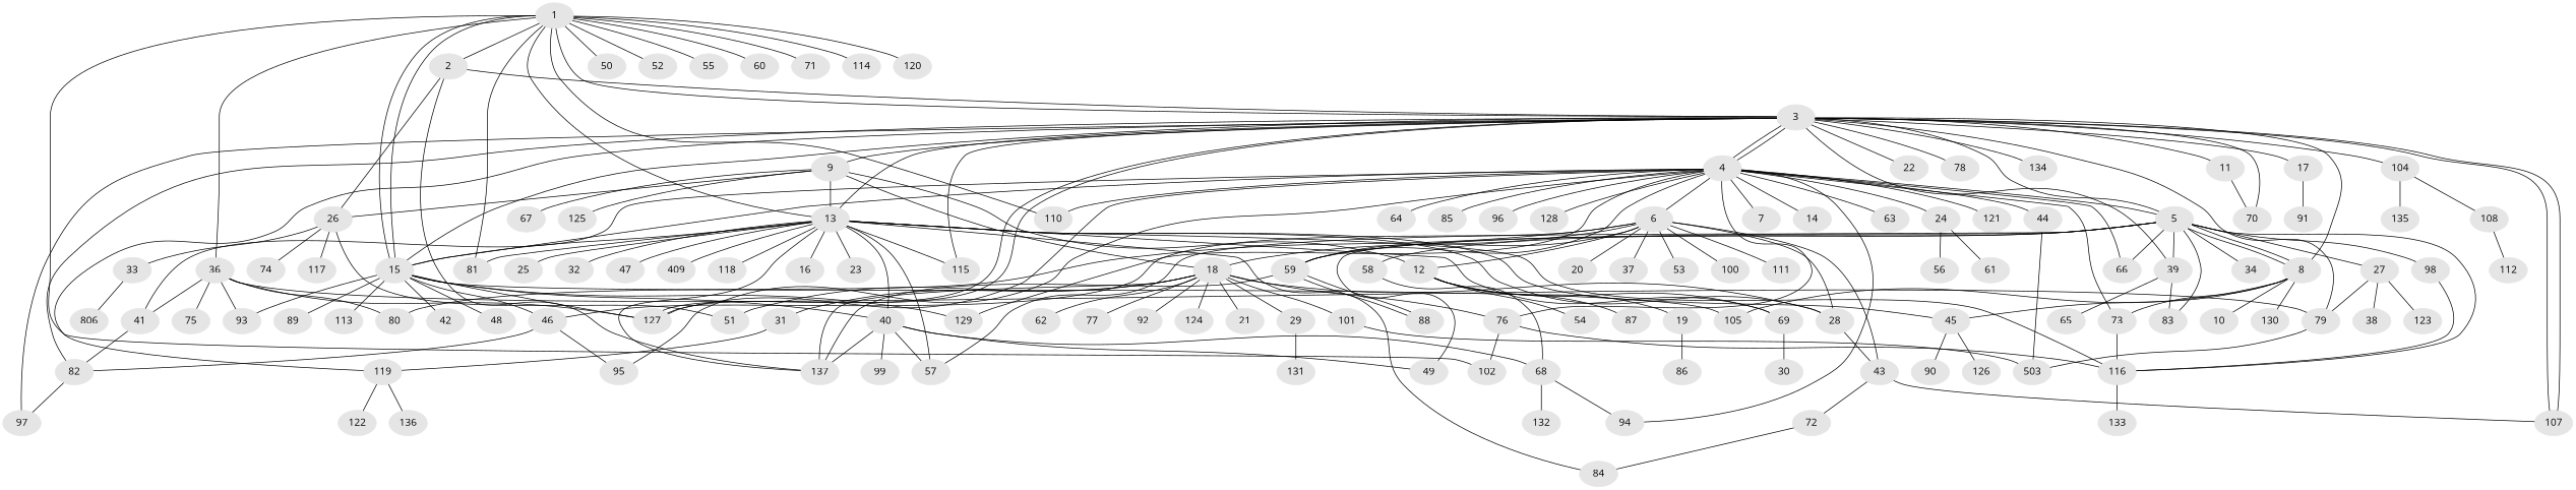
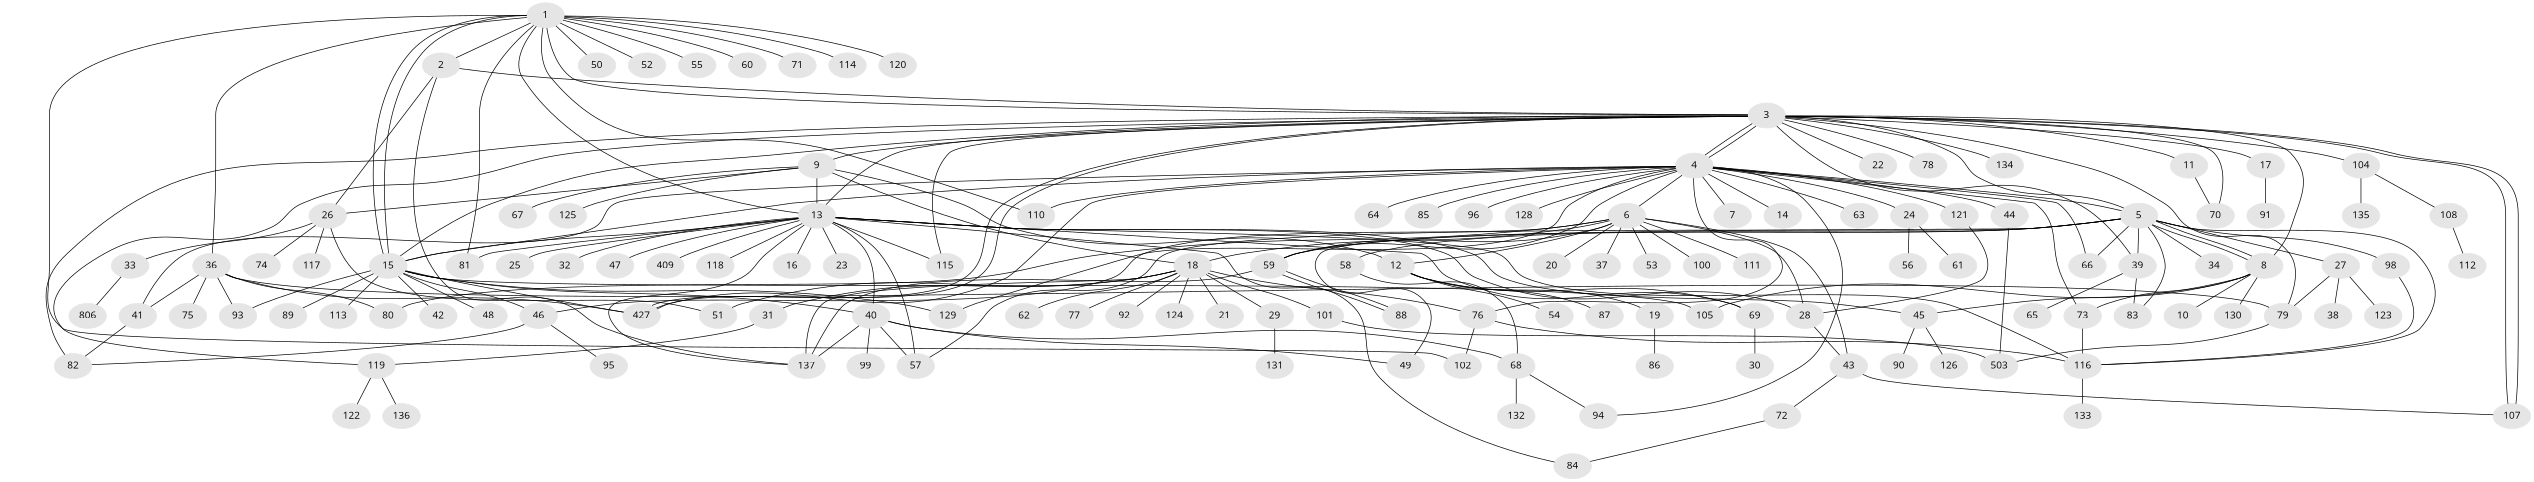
  graph {
    fontname="Open Sans"
    node [color=gray90 fontname="Open Sans" style=filled]
    edge [fontname="Open Sans"]
    1
    2
    3
    13
    15
    36
    50
    52
    55
    60
    71
    81
    102
    110
    114
    120
    26
    137
    4
    5
    8
    9
    11
    17
    22
    39
    70
    78
    79
    82
-   97
    104
    107
    115
    119
-   127
+   127 [label=427]
    134
    57
    116
    28
    45
    69
    16
    23
    25
    32
    40
    47
    84
    n50 [label=409]
    118
    129
    46
    105
    42
    48
    89
    93
    113
    41
    80
    75
    51
    33
    74
    117
    6
    7
    14
    24
    44
    59
    63
    64
    66
    73
    76
    85
    94
    95
    96
    121
    128
    27
    34
    49
    58
    83
    98
    10
    130
    12
    18
    67
    125
    91
    65
    n98 [label=503]
    108
    135
    122
    136
    20
    37
    43
    53
    100
    111
    56
    61
    88
    38
    123
    68
    133
    19
    54
    87
    21
    29
    31
    62
    77
    92
    101
    124
    72
    90
    126
    86
    30
    99
    131
    n134 [label=806]
    132
    112
    1 -- 2
    1 -- 3
    1 -- 13
    1 -- 15
    1 -- 15
    1 -- 36
    1 -- 50
    1 -- 52
    1 -- 55
    1 -- 60
    1 -- 71
    1 -- 81
    1 -- 102
    1 -- 110
    1 -- 114
    1 -- 120
    2 -- 3
    2 -- 26
    2 -- 137
    3 -- 13
    3 -- 15
    3 -- 4
    3 -- 4
    3 -- 5
    3 -- 8
    3 -- 9
    3 -- 11
    3 -- 17
    3 -- 22
    3 -- 39
    3 -- 70
    3 -- 78
    3 -- 79
    3 -- 82
-   3 -- 97
    3 -- 104
    3 -- 107
    3 -- 107
    3 -- 115
    3 -- 119
    3 -- 127
    3 -- 127
    3 -- 134
    13 -- 15
    13 -- 81
    13 -- 137
    13 -- 115
    13 -- 57
    13 -- 116
    13 -- 28
    13 -- 45
    13 -- 69
    13 -- 16
    13 -- 23
    13 -- 25
    13 -- 32
    13 -- 40
    13 -- 47
    13 -- 84
    13 -- n50
    13 -- 118
    15 -- 127
    15 -- 40
    15 -- 129
    15 -- 46
    15 -- 105
    15 -- 42
    15 -- 48
    15 -- 89
    15 -- 93
    15 -- 113
    36 -- 79
    36 -- 127
    36 -- 93
    36 -- 41
    36 -- 80
    36 -- 75
    26 -- 51
    26 -- 33
    26 -- 74
    26 -- 117
    4 -- 15
    4 -- 110
    4 -- 5
    4 -- 127
    4 -- 129
    4 -- 41
    4 -- 6
    4 -- 7
    4 -- 14
    4 -- 24
    4 -- 44
    4 -- 59
    4 -- 63
    4 -- 64
    4 -- 66
    4 -- 73
    4 -- 76
    4 -- 85
    4 -- 94
-   4 -- 95
    4 -- 96
    4 -- 121
    4 -- 128
    5 -- 8
    5 -- 8
    5 -- 39
    5 -- 57
    5 -- 116
    5 -- 59
    5 -- 66
    5 -- 27
    5 -- 34
    5 -- 49
    5 -- 58
    5 -- 83
    5 -- 98
    8 -- 45
    8 -- 105
    8 -- 73
    8 -- 10
    8 -- 130
    9 -- 13
    9 -- 26
    9 -- 12
    9 -- 18
    9 -- 67
    9 -- 125
    11 -- 70
    17 -- 91
    39 -- 83
    39 -- 65
    79 -- n98
-   82 -- 97
    104 -- 108
    104 -- 135
    119 -- 122
    119 -- 136
    116 -- 133
    28 -- 43
    45 -- 90
    45 -- 126
    69 -- 30
    40 -- 137
    40 -- 57
    40 -- 49
    40 -- 68
    40 -- 99
    46 -- 82
    46 -- 95
    41 -- 82
    33 -- n134
    6 -- 28
    6 -- 46
    6 -- 80
    6 -- 59
    6 -- 12
    6 -- 18
    6 -- 20
    6 -- 37
    6 -- 43
    6 -- 53
    6 -- 100
    6 -- 111
    24 -- 56
    24 -- 61
    44 -- n98
    59 -- 137
    59 -- 88
    59 -- 88
    73 -- 116
    76 -- 102
    76 -- 116
    27 -- 79
    27 -- 38
    27 -- 123
    58 -- 68
    98 -- 116
    12 -- 69
    12 -- 19
    12 -- 54
    12 -- 87
    18 -- 137
-   18 -- 28
+   121 -- 28
    18 -- 51
    18 -- 76
    18 -- 21
    18 -- 29
    18 -- 31
    18 -- 62
    18 -- 77
    18 -- 92
    18 -- 101
    18 -- 124
    108 -- 112
    43 -- 107
    43 -- 72
    68 -- 94
    68 -- 132
    19 -- 86
    29 -- 131
    31 -- 119
    101 -- n98
    72 -- 84
  }
